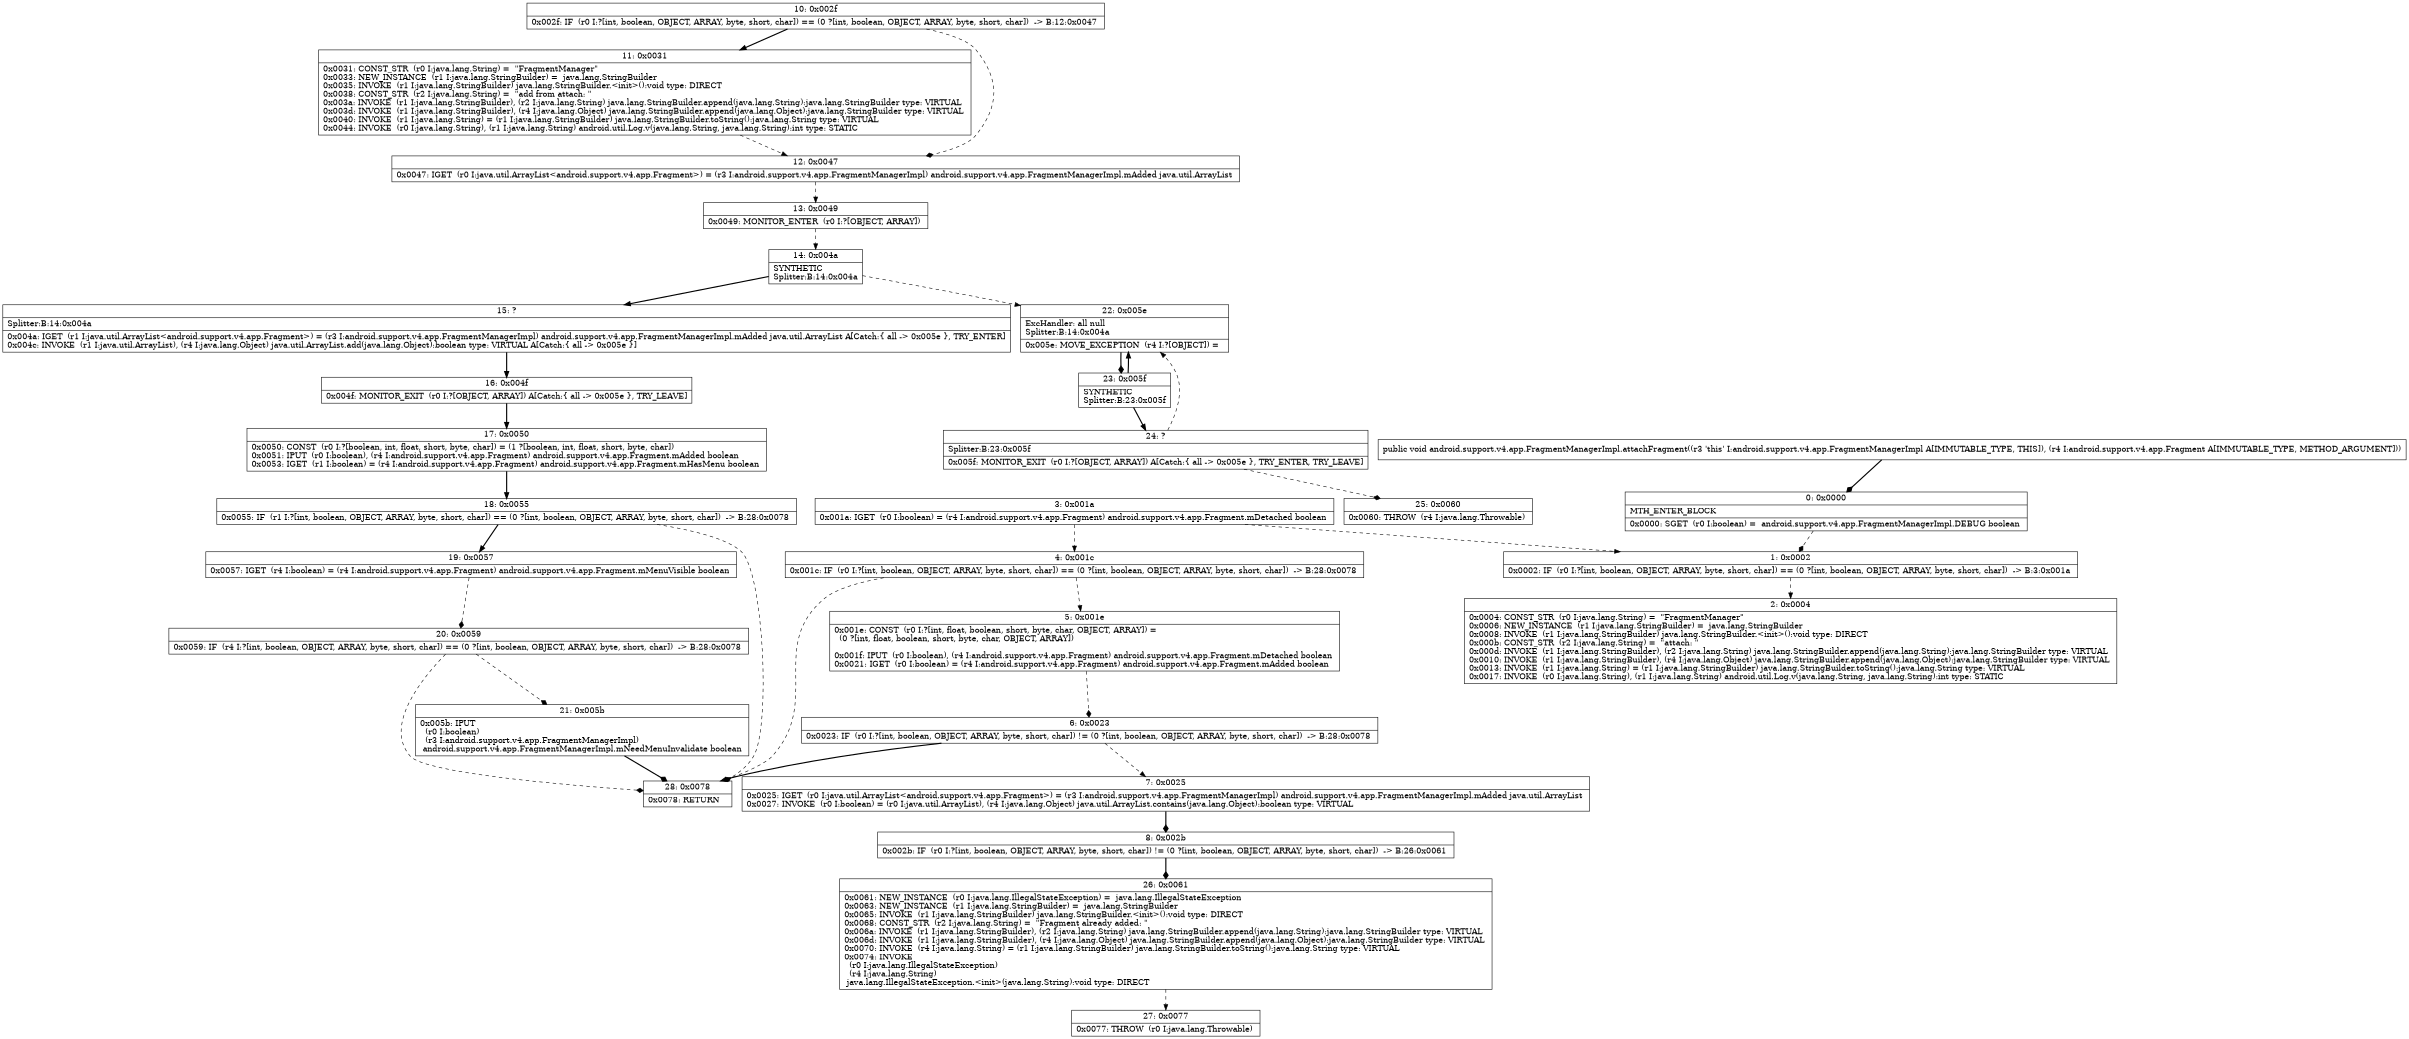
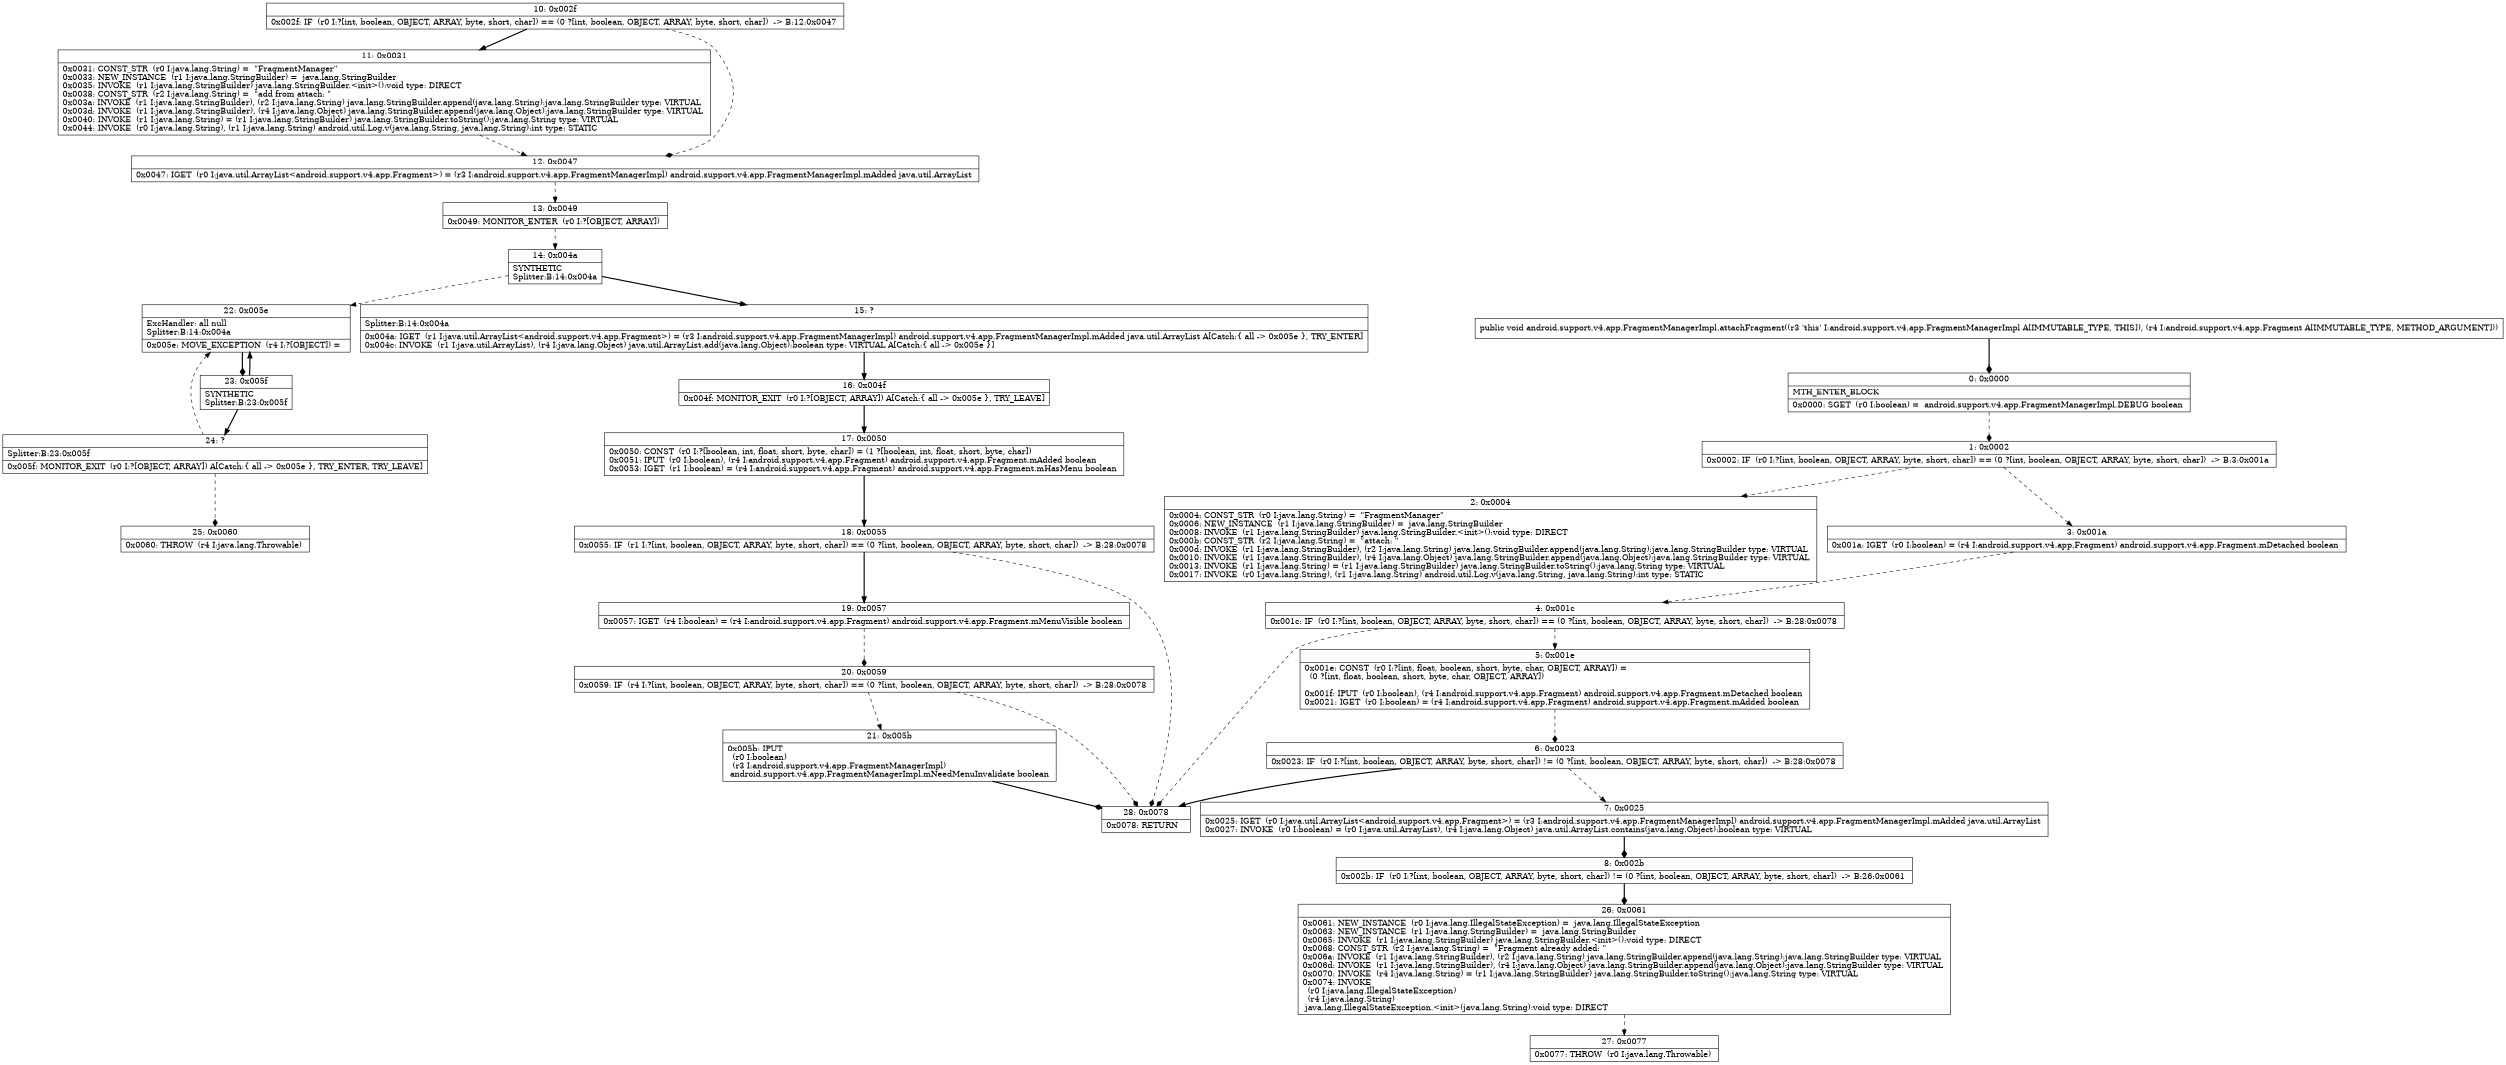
  digraph {
    node [shape=record]
    edge [arrowhead=normal style=dashed]
    n1 [label="{0\:\ 0x0000|MTH_ENTER_BLOCK\l|0x0000: SGET  (r0 I:boolean) =  android.support.v4.app.FragmentManagerImpl.DEBUG boolean \l}"]
    n2 [label="{1\:\ 0x0002|0x0002: IF  (r0 I:?[int, boolean, OBJECT, ARRAY, byte, short, char]) == (0 ?[int, boolean, OBJECT, ARRAY, byte, short, char])  \-\> B:3:0x001a \l}"]
    n3 [label="{2\:\ 0x0004|0x0004: CONST_STR  (r0 I:java.lang.String) =  \"FragmentManager\" \l0x0006: NEW_INSTANCE  (r1 I:java.lang.StringBuilder) =  java.lang.StringBuilder \l0x0008: INVOKE  (r1 I:java.lang.StringBuilder) java.lang.StringBuilder.\<init\>():void type: DIRECT \l0x000b: CONST_STR  (r2 I:java.lang.String) =  \"attach: \" \l0x000d: INVOKE  (r1 I:java.lang.StringBuilder), (r2 I:java.lang.String) java.lang.StringBuilder.append(java.lang.String):java.lang.StringBuilder type: VIRTUAL \l0x0010: INVOKE  (r1 I:java.lang.StringBuilder), (r4 I:java.lang.Object) java.lang.StringBuilder.append(java.lang.Object):java.lang.StringBuilder type: VIRTUAL \l0x0013: INVOKE  (r1 I:java.lang.String) = (r1 I:java.lang.StringBuilder) java.lang.StringBuilder.toString():java.lang.String type: VIRTUAL \l0x0017: INVOKE  (r0 I:java.lang.String), (r1 I:java.lang.String) android.util.Log.v(java.lang.String, java.lang.String):int type: STATIC \l}"]
    n4 [label="{3\:\ 0x001a|0x001a: IGET  (r0 I:boolean) = (r4 I:android.support.v4.app.Fragment) android.support.v4.app.Fragment.mDetached boolean \l}"]
    n5 [label="{4\:\ 0x001c|0x001c: IF  (r0 I:?[int, boolean, OBJECT, ARRAY, byte, short, char]) == (0 ?[int, boolean, OBJECT, ARRAY, byte, short, char])  \-\> B:28:0x0078 \l}"]
    n6 [label="{5\:\ 0x001e|0x001e: CONST  (r0 I:?[int, float, boolean, short, byte, char, OBJECT, ARRAY]) = \l  (0 ?[int, float, boolean, short, byte, char, OBJECT, ARRAY])\l \l0x001f: IPUT  (r0 I:boolean), (r4 I:android.support.v4.app.Fragment) android.support.v4.app.Fragment.mDetached boolean \l0x0021: IGET  (r0 I:boolean) = (r4 I:android.support.v4.app.Fragment) android.support.v4.app.Fragment.mAdded boolean \l}"]
    n7 [label="{28\:\ 0x0078|0x0078: RETURN   \l}"]
    n8 [label="{6\:\ 0x0023|0x0023: IF  (r0 I:?[int, boolean, OBJECT, ARRAY, byte, short, char]) != (0 ?[int, boolean, OBJECT, ARRAY, byte, short, char])  \-\> B:28:0x0078 \l}"]
    n9 [label="{7\:\ 0x0025|0x0025: IGET  (r0 I:java.util.ArrayList\<android.support.v4.app.Fragment\>) = (r3 I:android.support.v4.app.FragmentManagerImpl) android.support.v4.app.FragmentManagerImpl.mAdded java.util.ArrayList \l0x0027: INVOKE  (r0 I:boolean) = (r0 I:java.util.ArrayList), (r4 I:java.lang.Object) java.util.ArrayList.contains(java.lang.Object):boolean type: VIRTUAL \l}"]
    n10 [label="{8\:\ 0x002b|0x002b: IF  (r0 I:?[int, boolean, OBJECT, ARRAY, byte, short, char]) != (0 ?[int, boolean, OBJECT, ARRAY, byte, short, char])  \-\> B:26:0x0061 \l}"]
    n11 [label="{26\:\ 0x0061|0x0061: NEW_INSTANCE  (r0 I:java.lang.IllegalStateException) =  java.lang.IllegalStateException \l0x0063: NEW_INSTANCE  (r1 I:java.lang.StringBuilder) =  java.lang.StringBuilder \l0x0065: INVOKE  (r1 I:java.lang.StringBuilder) java.lang.StringBuilder.\<init\>():void type: DIRECT \l0x0068: CONST_STR  (r2 I:java.lang.String) =  \"Fragment already added: \" \l0x006a: INVOKE  (r1 I:java.lang.StringBuilder), (r2 I:java.lang.String) java.lang.StringBuilder.append(java.lang.String):java.lang.StringBuilder type: VIRTUAL \l0x006d: INVOKE  (r1 I:java.lang.StringBuilder), (r4 I:java.lang.Object) java.lang.StringBuilder.append(java.lang.Object):java.lang.StringBuilder type: VIRTUAL \l0x0070: INVOKE  (r4 I:java.lang.String) = (r1 I:java.lang.StringBuilder) java.lang.StringBuilder.toString():java.lang.String type: VIRTUAL \l0x0074: INVOKE  \l  (r0 I:java.lang.IllegalStateException)\l  (r4 I:java.lang.String)\l java.lang.IllegalStateException.\<init\>(java.lang.String):void type: DIRECT \l}"]
    n12 [label="{27\:\ 0x0077|0x0077: THROW  (r0 I:java.lang.Throwable) \l}"]
    n13 [label="{10\:\ 0x002f|0x002f: IF  (r0 I:?[int, boolean, OBJECT, ARRAY, byte, short, char]) == (0 ?[int, boolean, OBJECT, ARRAY, byte, short, char])  \-\> B:12:0x0047 \l}"]
    n14 [label="{11\:\ 0x0031|0x0031: CONST_STR  (r0 I:java.lang.String) =  \"FragmentManager\" \l0x0033: NEW_INSTANCE  (r1 I:java.lang.StringBuilder) =  java.lang.StringBuilder \l0x0035: INVOKE  (r1 I:java.lang.StringBuilder) java.lang.StringBuilder.\<init\>():void type: DIRECT \l0x0038: CONST_STR  (r2 I:java.lang.String) =  \"add from attach: \" \l0x003a: INVOKE  (r1 I:java.lang.StringBuilder), (r2 I:java.lang.String) java.lang.StringBuilder.append(java.lang.String):java.lang.StringBuilder type: VIRTUAL \l0x003d: INVOKE  (r1 I:java.lang.StringBuilder), (r4 I:java.lang.Object) java.lang.StringBuilder.append(java.lang.Object):java.lang.StringBuilder type: VIRTUAL \l0x0040: INVOKE  (r1 I:java.lang.String) = (r1 I:java.lang.StringBuilder) java.lang.StringBuilder.toString():java.lang.String type: VIRTUAL \l0x0044: INVOKE  (r0 I:java.lang.String), (r1 I:java.lang.String) android.util.Log.v(java.lang.String, java.lang.String):int type: STATIC \l}"]
    n15 [label="{12\:\ 0x0047|0x0047: IGET  (r0 I:java.util.ArrayList\<android.support.v4.app.Fragment\>) = (r3 I:android.support.v4.app.FragmentManagerImpl) android.support.v4.app.FragmentManagerImpl.mAdded java.util.ArrayList \l}"]
    n16 [label="{13\:\ 0x0049|0x0049: MONITOR_ENTER  (r0 I:?[OBJECT, ARRAY]) \l}"]
    n17 [label="{14\:\ 0x004a|SYNTHETIC\lSplitter:B:14:0x004a\l}"]
    n18 [label="{15\:\ ?|Splitter:B:14:0x004a\l|0x004a: IGET  (r1 I:java.util.ArrayList\<android.support.v4.app.Fragment\>) = (r3 I:android.support.v4.app.FragmentManagerImpl) android.support.v4.app.FragmentManagerImpl.mAdded java.util.ArrayList A[Catch:\{ all \-\> 0x005e \}, TRY_ENTER]\l0x004c: INVOKE  (r1 I:java.util.ArrayList), (r4 I:java.lang.Object) java.util.ArrayList.add(java.lang.Object):boolean type: VIRTUAL A[Catch:\{ all \-\> 0x005e \}]\l}"]
    n19 [label="{22\:\ 0x005e|ExcHandler: all null\lSplitter:B:14:0x004a\l|0x005e: MOVE_EXCEPTION  (r4 I:?[OBJECT]) =  \l}"]
    n20 [label="{16\:\ 0x004f|0x004f: MONITOR_EXIT  (r0 I:?[OBJECT, ARRAY]) A[Catch:\{ all \-\> 0x005e \}, TRY_LEAVE]\l}"]
    n21 [label="{23\:\ 0x005f|SYNTHETIC\lSplitter:B:23:0x005f\l}"]
    n22 [label="{17\:\ 0x0050|0x0050: CONST  (r0 I:?[boolean, int, float, short, byte, char]) = (1 ?[boolean, int, float, short, byte, char]) \l0x0051: IPUT  (r0 I:boolean), (r4 I:android.support.v4.app.Fragment) android.support.v4.app.Fragment.mAdded boolean \l0x0053: IGET  (r1 I:boolean) = (r4 I:android.support.v4.app.Fragment) android.support.v4.app.Fragment.mHasMenu boolean \l}"]
    n23 [label="{18\:\ 0x0055|0x0055: IF  (r1 I:?[int, boolean, OBJECT, ARRAY, byte, short, char]) == (0 ?[int, boolean, OBJECT, ARRAY, byte, short, char])  \-\> B:28:0x0078 \l}"]
    n24 [label="{19\:\ 0x0057|0x0057: IGET  (r4 I:boolean) = (r4 I:android.support.v4.app.Fragment) android.support.v4.app.Fragment.mMenuVisible boolean \l}"]
    n25 [label="{20\:\ 0x0059|0x0059: IF  (r4 I:?[int, boolean, OBJECT, ARRAY, byte, short, char]) == (0 ?[int, boolean, OBJECT, ARRAY, byte, short, char])  \-\> B:28:0x0078 \l}"]
    n26 [label="{21\:\ 0x005b|0x005b: IPUT  \l  (r0 I:boolean)\l  (r3 I:android.support.v4.app.FragmentManagerImpl)\l android.support.v4.app.FragmentManagerImpl.mNeedMenuInvalidate boolean \l}"]
    n27 [label="{24\:\ ?|Splitter:B:23:0x005f\l|0x005f: MONITOR_EXIT  (r0 I:?[OBJECT, ARRAY]) A[Catch:\{ all \-\> 0x005e \}, TRY_ENTER, TRY_LEAVE]\l}"]
    n28 [label="{25\:\ 0x0060|0x0060: THROW  (r4 I:java.lang.Throwable) \l}"]
    n29 [label="{public void android.support.v4.app.FragmentManagerImpl.attachFragment((r3 'this' I:android.support.v4.app.FragmentManagerImpl A[IMMUTABLE_TYPE, THIS]), (r4 I:android.support.v4.app.Fragment A[IMMUTABLE_TYPE, METHOD_ARGUMENT])) }"]
    n1 -> n2 [arrowhead=diamond]
    n2 -> n3
-   n4 -> n2
+   n2 -> n4
    n4 -> n5
    n5 -> n6
    n5 -> n7 [arrowhead=diamond]
    n6 -> n8 [arrowhead=diamond]
    n8 -> n7 [style=bold]
    n8 -> n9
    n9 -> n10 [arrowhead=diamond style=bold]
    n10 -> n11 [arrowhead=diamond style=bold]
    n11 -> n12
    n13 -> n14 [style=bold]
    n13 -> n15 [arrowhead=diamond]
    n14 -> n15
    n15 -> n16
    n16 -> n17
    n17 -> n18 [style=bold]
    n17 -> n19
    n18 -> n20 [style=bold]
    n19 -> n21 [arrowhead=diamond style=bold]
    n20 -> n22 [style=bold]
    n21 -> n19 [style=bold]
    n21 -> n27 [style=bold]
    n22 -> n23 [style=bold]
    n23 -> n7 [arrowhead=diamond]
    n23 -> n24 [style=bold]
    n24 -> n25 [arrowhead=diamond]
    n25 -> n7 [arrowhead=diamond]
-   n25 -> n26 [arrowhead=diamond]
+   n25 -> n26
    n26 -> n7 [arrowhead=diamond style=bold]
    n27 -> n19
    n27 -> n28 [arrowhead=diamond]
    n29 -> n1 [arrowhead=diamond style=bold]
  }
